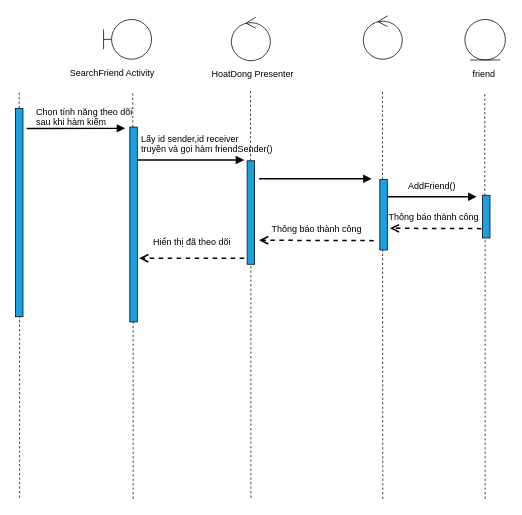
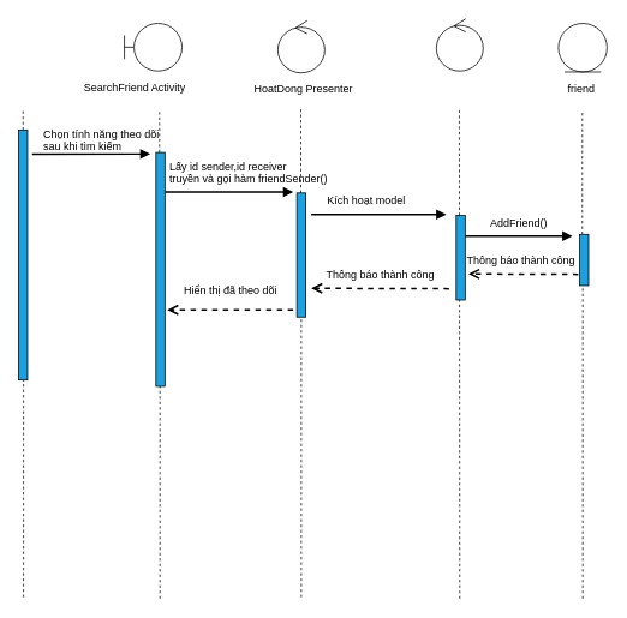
  <mxCell id="0" />
  <mxCell id="1" parent="0" />
  <mxCell id="2" value="" style="shape=umlBoundary;whiteSpace=wrap;html=1;strokeColor=#000000;" parent="1" vertex="1"><mxGeometry x="137.5" y="25.5" width="64" height="53" as="geometry" /></mxCell>
  <mxCell id="3" value="SearchFriend Activity" style="text;html=1;resizable=0;points=[];autosize=1;align=left;verticalAlign=top;spacingTop=-4;" parent="1" vertex="1"><mxGeometry x="91" y="86.5" width="123" height="14" as="geometry" /></mxCell>
  <mxCell id="4" value="" style="ellipse;shape=umlEntity;whiteSpace=wrap;html=1;strokeColor=#000000;" parent="1" vertex="1"><mxGeometry x="619.5" y="25.5" width="54" height="54" as="geometry" /></mxCell>
  <mxCell id="5" value="" style="ellipse;shape=umlControl;whiteSpace=wrap;html=1;strokeColor=#000000;" parent="1" vertex="1"><mxGeometry x="308" y="22.5" width="52" height="58" as="geometry" /></mxCell>
  <mxCell id="6" value="HoatDong Presenter" style="text;html=1;resizable=0;points=[];autosize=1;align=left;verticalAlign=top;spacingTop=-4;" parent="1" vertex="1"><mxGeometry x="279.5" y="89" width="119" height="14" as="geometry" /></mxCell>
  <mxCell id="7" value="" style="ellipse;shape=umlControl;whiteSpace=wrap;html=1;strokeColor=#000000;" parent="1" vertex="1"><mxGeometry x="484" y="20.5" width="52" height="58" as="geometry" /></mxCell>
  <mxCell id="8" value="friend" style="text;html=1;resizable=0;points=[];autosize=1;align=left;verticalAlign=top;spacingTop=-4;" parent="1" vertex="1"><mxGeometry x="628" y="89" width="40" height="14" as="geometry" /></mxCell>
  <mxCell id="9" value="" style="endArrow=none;dashed=1;html=1;strokeWidth=1;strokeColor=#000000;" parent="1" source="14" edge="1"><mxGeometry width="50" height="50" relative="1" as="geometry"><mxPoint x="25.5" y="663.5" as="sourcePoint" /><mxPoint x="25" y="120.5" as="targetPoint" /></mxGeometry></mxCell>
  <mxCell id="10" value="" style="endArrow=none;dashed=1;html=1;strokeWidth=1;strokeColor=#000000;" parent="1" source="16" edge="1"><mxGeometry width="50" height="50" relative="1" as="geometry"><mxPoint x="177" y="665" as="sourcePoint" /><mxPoint x="176.5" y="122" as="targetPoint" /></mxGeometry></mxCell>
  <mxCell id="11" value="" style="endArrow=none;dashed=1;html=1;strokeWidth=1;strokeColor=#000000;" parent="1" source="18" edge="1"><mxGeometry width="50" height="50" relative="1" as="geometry"><mxPoint x="334" y="663.5" as="sourcePoint" /><mxPoint x="333.5" y="120.5" as="targetPoint" /></mxGeometry></mxCell>
  <mxCell id="12" value="" style="endArrow=none;dashed=1;html=1;strokeWidth=1;strokeColor=#000000;" parent="1" edge="1"><mxGeometry width="50" height="50" relative="1" as="geometry"><mxPoint x="510" y="665" as="sourcePoint" /><mxPoint x="509.5" y="122" as="targetPoint" /></mxGeometry></mxCell>
  <mxCell id="13" value="" style="endArrow=none;dashed=1;html=1;strokeWidth=1;strokeColor=#000000;" parent="1" source="24" edge="1"><mxGeometry width="50" height="50" relative="1" as="geometry"><mxPoint x="646.5" y="665" as="sourcePoint" /><mxPoint x="646" y="122" as="targetPoint" /></mxGeometry></mxCell>
  <mxCell id="14" value="" style="html=1;points=[];perimeter=orthogonalPerimeter;fillColor=#1ba1e2;strokeColor=#000000;fontColor=#ffffff;" parent="1" vertex="1"><mxGeometry x="20" y="144" width="10" height="278" as="geometry" /></mxCell>
  <mxCell id="15" value="" style="endArrow=none;dashed=1;html=1;strokeWidth=1;strokeColor=#000000;" parent="1" target="14" edge="1"><mxGeometry width="50" height="50" relative="1" as="geometry"><mxPoint x="25.5" y="663.5" as="sourcePoint" /><mxPoint x="25" y="120.5" as="targetPoint" /></mxGeometry></mxCell>
  <mxCell id="16" value="" style="html=1;points=[];perimeter=orthogonalPerimeter;fillColor=#1ba1e2;strokeColor=#000000;fontColor=#ffffff;" parent="1" vertex="1"><mxGeometry x="172.5" y="169" width="10" height="260" as="geometry" /></mxCell>
  <mxCell id="17" value="" style="endArrow=none;dashed=1;html=1;strokeWidth=1;strokeColor=#000000;" parent="1" target="16" edge="1"><mxGeometry width="50" height="50" relative="1" as="geometry"><mxPoint x="177" y="665" as="sourcePoint" /><mxPoint x="176.5" y="122" as="targetPoint" /></mxGeometry></mxCell>
  <mxCell id="18" value="" style="html=1;points=[];perimeter=orthogonalPerimeter;fillColor=#1ba1e2;strokeColor=#000000;fontColor=#ffffff;" parent="1" vertex="1"><mxGeometry x="329" y="214" width="10" height="138" as="geometry" /></mxCell>
  <mxCell id="19" value="" style="endArrow=none;dashed=1;html=1;strokeWidth=1;strokeColor=#000000;" parent="1" target="18" edge="1"><mxGeometry width="50" height="50" relative="1" as="geometry"><mxPoint x="334" y="663.5" as="sourcePoint" /><mxPoint x="333.5" y="120.5" as="targetPoint" /></mxGeometry></mxCell>
  <mxCell id="20" value="" style="html=1;points=[];perimeter=orthogonalPerimeter;fillColor=#1ba1e2;strokeColor=#000000;fontColor=#ffffff;" parent="1" vertex="1"><mxGeometry x="506" y="239" width="10" height="94" as="geometry" /></mxCell>
  <mxCell id="21" value="" style="endArrow=block;endFill=1;endSize=6;html=1;strokeWidth=2;entryX=0.871;entryY=1.133;entryDx=0;entryDy=0;entryPerimeter=0;" parent="1" target="27" edge="1"><mxGeometry width="100" relative="1" as="geometry"><mxPoint x="35" y="171" as="sourcePoint" /><mxPoint x="147" y="169" as="targetPoint" /></mxGeometry></mxCell>
  <mxCell id="22" value="" style="endArrow=block;endFill=1;endSize=6;html=1;strokeWidth=2;" parent="1" edge="1"><mxGeometry width="100" relative="1" as="geometry"><mxPoint x="182.5" y="213" as="sourcePoint" /><mxPoint x="325" y="213" as="targetPoint" /></mxGeometry></mxCell>
  <mxCell id="23" value="" style="endArrow=block;endFill=1;endSize=6;html=1;strokeWidth=2;" parent="1" edge="1"><mxGeometry width="100" relative="1" as="geometry"><mxPoint x="345" y="238" as="sourcePoint" /><mxPoint x="495" y="238" as="targetPoint" /></mxGeometry></mxCell>
  <mxCell id="24" value="" style="html=1;points=[];perimeter=orthogonalPerimeter;fillColor=#1ba1e2;strokeColor=#000000;fontColor=#ffffff;" parent="1" vertex="1"><mxGeometry x="643" y="260" width="10" height="57" as="geometry" /></mxCell>
  <mxCell id="25" value="" style="endArrow=none;dashed=1;html=1;strokeWidth=1;strokeColor=#000000;" parent="1" target="24" edge="1"><mxGeometry width="50" height="50" relative="1" as="geometry"><mxPoint x="646.5" y="665" as="sourcePoint" /><mxPoint x="646" y="122" as="targetPoint" /></mxGeometry></mxCell>
  <mxCell id="26" value="" style="endArrow=block;endFill=1;endSize=6;html=1;strokeWidth=2;" parent="1" edge="1"><mxGeometry width="100" relative="1" as="geometry"><mxPoint x="516" y="262" as="sourcePoint" /><mxPoint x="635" y="262" as="targetPoint" /></mxGeometry></mxCell>
- <mxCell id="27" value="Chọn tính năng theo dõi&lt;br&gt;sau khi hàm kiếm&lt;br&gt;" style="text;html=1;resizable=0;points=[];autosize=1;align=left;verticalAlign=top;spacingTop=-4;" parent="1" vertex="1"><mxGeometry x="46" y="139" width="138" height="28" as="geometry" /></mxCell>
+ <mxCell id="27" value="Chọn tính năng theo dõi&lt;br&gt;sau khi tìm kiếm&lt;br&gt;" style="text;html=1;resizable=0;points=[];autosize=1;align=left;verticalAlign=top;spacingTop=-4;" parent="1" vertex="1"><mxGeometry x="46" y="139" width="138" height="28" as="geometry" /></mxCell>
  <mxCell id="28" value="Lấy id sender,id receiver &lt;br&gt;truyền và gọi hàm friendSender()&lt;br&gt;" style="text;html=1;resizable=0;points=[];autosize=1;align=left;verticalAlign=top;spacingTop=-4;" parent="1" vertex="1"><mxGeometry x="186" y="174.5" width="185" height="28" as="geometry" /></mxCell>
+ <mxCell id="29" value="Kích hoạt model" style="text;html=1;resizable=0;points=[];autosize=1;align=left;verticalAlign=top;spacingTop=-4;" parent="1" vertex="1"><mxGeometry x="361" y="213" width="100" height="20" as="geometry" /></mxCell>
  <mxCell id="30" value="AddFriend()&lt;br&gt;&lt;br&gt;" style="text;html=1;resizable=0;points=[];autosize=1;align=left;verticalAlign=top;spacingTop=-4;" parent="1" vertex="1"><mxGeometry x="542" y="238" width="73" height="28" as="geometry" /></mxCell>
  <mxCell id="31" value="" style="html=1;verticalAlign=bottom;endArrow=open;dashed=1;endSize=8;strokeWidth=2;" parent="1" edge="1"><mxGeometry relative="1" as="geometry"><mxPoint x="641.5" y="304.5" as="sourcePoint" /><mxPoint x="519.5" y="304" as="targetPoint" /></mxGeometry></mxCell>
  <mxCell id="32" value="Thông báo thành công" style="text;html=1;resizable=0;points=[];autosize=1;align=left;verticalAlign=top;spacingTop=-4;" parent="1" vertex="1"><mxGeometry x="516" y="278.5" width="140" height="20" as="geometry" /></mxCell>
  <mxCell id="33" value="" style="html=1;verticalAlign=bottom;endArrow=open;dashed=1;endSize=8;strokeWidth=2;" parent="1" edge="1"><mxGeometry relative="1" as="geometry"><mxPoint x="498" y="320.5" as="sourcePoint" /><mxPoint x="345" y="320" as="targetPoint" /></mxGeometry></mxCell>
  <mxCell id="34" value="Thông báo thành công" style="text;html=1;resizable=0;points=[];autosize=1;align=left;verticalAlign=top;spacingTop=-4;" parent="1" vertex="1"><mxGeometry x="360" y="295.5" width="140" height="20" as="geometry" /></mxCell>
  <mxCell id="35" value="" style="html=1;verticalAlign=bottom;endArrow=open;dashed=1;endSize=8;strokeWidth=2;" parent="1" edge="1"><mxGeometry relative="1" as="geometry"><mxPoint x="325" y="344" as="sourcePoint" /><mxPoint x="185" y="344" as="targetPoint" /></mxGeometry></mxCell>
  <mxCell id="36" value="Hiển thị đã theo dõi" style="text;html=1;resizable=0;points=[];autosize=1;align=left;verticalAlign=top;spacingTop=-4;" parent="1" vertex="1"><mxGeometry x="201.5" y="313" width="113" height="14" as="geometry" /></mxCell>
